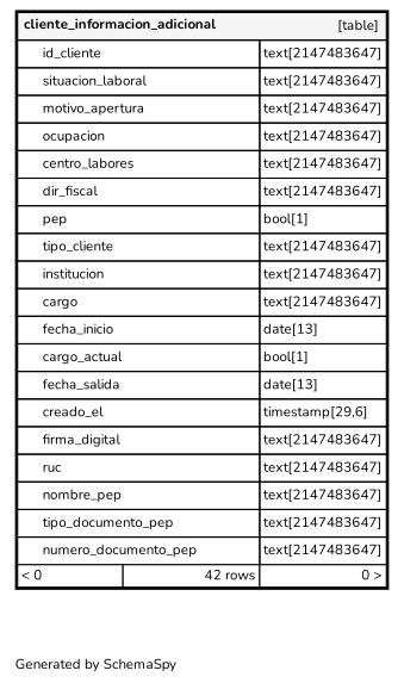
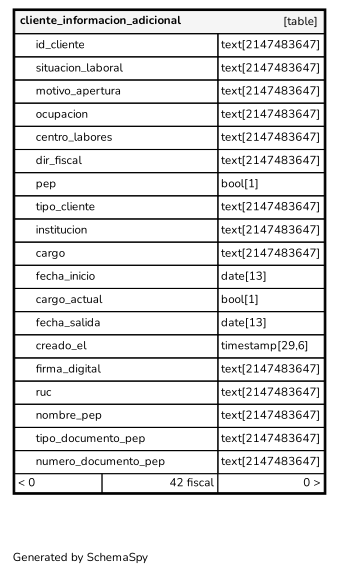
  digraph {
    bgcolor="#ffffff"
    fontname=Nunito
    fontsize=11
    label="\nGenerated by SchemaSpy"
    labeljust=l
    nodesep=0.18
    rankdir=RL
    ranksep=0.46
    ration=compress
-   n1 [fontname=Nunito fontsize=11 label=<     <TABLE BORDER="2" CELLBORDER="1" CELLSPACING="0" BGCOLOR="#ffffff">       <TR><TD COLSPAN="4"  BGCOLOR="#f5f5f5"><TABLE BORDER="0" CELLSPACING="0"><TR><TD ALIGN="LEFT" FIXEDSIZE="TRUE" WIDTH="172" HEIGHT="16"><B>cliente_informacion_adicional</B></TD><TD ALIGN="RIGHT">[table]</TD></TR></TABLE></TD></TR>       <TR><TD PORT="id_cliente" COLSPAN="2" ALIGN="LEFT"><TABLE BORDER="0" CELLSPACING="0" ALIGN="LEFT"><TR ALIGN="LEFT"><TD ALIGN="LEFT" FIXEDSIZE="TRUE" WIDTH="15" HEIGHT="16"></TD><TD ALIGN="LEFT" FIXEDSIZE="TRUE" WIDTH="172" HEIGHT="16">id_cliente</TD></TR></TABLE></TD><TD PORT="id_cliente.type" ALIGN="LEFT">text[2147483647]</TD></TR>       <TR><TD PORT="situacion_laboral" COLSPAN="2" ALIGN="LEFT"><TABLE BORDER="0" CELLSPACING="0" ALIGN="LEFT"><TR ALIGN="LEFT"><TD ALIGN="LEFT" FIXEDSIZE="TRUE" WIDTH="15" HEIGHT="16"></TD><TD ALIGN="LEFT" FIXEDSIZE="TRUE" WIDTH="172" HEIGHT="16">situacion_laboral</TD></TR></TABLE></TD><TD PORT="situacion_laboral.type" ALIGN="LEFT">text[2147483647]</TD></TR>       <TR><TD PORT="motivo_apertura" COLSPAN="2" ALIGN="LEFT"><TABLE BORDER="0" CELLSPACING="0" ALIGN="LEFT"><TR ALIGN="LEFT"><TD ALIGN="LEFT" FIXEDSIZE="TRUE" WIDTH="15" HEIGHT="16"></TD><TD ALIGN="LEFT" FIXEDSIZE="TRUE" WIDTH="172" HEIGHT="16">motivo_apertura</TD></TR></TABLE></TD><TD PORT="motivo_apertura.type" ALIGN="LEFT">text[2147483647]</TD></TR>       <TR><TD PORT="ocupacion" COLSPAN="2" ALIGN="LEFT"><TABLE BORDER="0" CELLSPACING="0" ALIGN="LEFT"><TR ALIGN="LEFT"><TD ALIGN="LEFT" FIXEDSIZE="TRUE" WIDTH="15" HEIGHT="16"></TD><TD ALIGN="LEFT" FIXEDSIZE="TRUE" WIDTH="172" HEIGHT="16">ocupacion</TD></TR></TABLE></TD><TD PORT="ocupacion.type" ALIGN="LEFT">text[2147483647]</TD></TR>       <TR><TD PORT="centro_labores" COLSPAN="2" ALIGN="LEFT"><TABLE BORDER="0" CELLSPACING="0" ALIGN="LEFT"><TR ALIGN="LEFT"><TD ALIGN="LEFT" FIXEDSIZE="TRUE" WIDTH="15" HEIGHT="16"></TD><TD ALIGN="LEFT" FIXEDSIZE="TRUE" WIDTH="172" HEIGHT="16">centro_labores</TD></TR></TABLE></TD><TD PORT="centro_labores.type" ALIGN="LEFT">text[2147483647]</TD></TR>       <TR><TD PORT="dir_fiscal" COLSPAN="2" ALIGN="LEFT"><TABLE BORDER="0" CELLSPACING="0" ALIGN="LEFT"><TR ALIGN="LEFT"><TD ALIGN="LEFT" FIXEDSIZE="TRUE" WIDTH="15" HEIGHT="16"></TD><TD ALIGN="LEFT" FIXEDSIZE="TRUE" WIDTH="172" HEIGHT="16">dir_fiscal</TD></TR></TABLE></TD><TD PORT="dir_fiscal.type" ALIGN="LEFT">text[2147483647]</TD></TR>       <TR><TD PORT="pep" COLSPAN="2" ALIGN="LEFT"><TABLE BORDER="0" CELLSPACING="0" ALIGN="LEFT"><TR ALIGN="LEFT"><TD ALIGN="LEFT" FIXEDSIZE="TRUE" WIDTH="15" HEIGHT="16"></TD><TD ALIGN="LEFT" FIXEDSIZE="TRUE" WIDTH="172" HEIGHT="16">pep</TD></TR></TABLE></TD><TD PORT="pep.type" ALIGN="LEFT">bool[1]</TD></TR>       <TR><TD PORT="tipo_cliente" COLSPAN="2" ALIGN="LEFT"><TABLE BORDER="0" CELLSPACING="0" ALIGN="LEFT"><TR ALIGN="LEFT"><TD ALIGN="LEFT" FIXEDSIZE="TRUE" WIDTH="15" HEIGHT="16"></TD><TD ALIGN="LEFT" FIXEDSIZE="TRUE" WIDTH="172" HEIGHT="16">tipo_cliente</TD></TR></TABLE></TD><TD PORT="tipo_cliente.type" ALIGN="LEFT">text[2147483647]</TD></TR>       <TR><TD PORT="institucion" COLSPAN="2" ALIGN="LEFT"><TABLE BORDER="0" CELLSPACING="0" ALIGN="LEFT"><TR ALIGN="LEFT"><TD ALIGN="LEFT" FIXEDSIZE="TRUE" WIDTH="15" HEIGHT="16"></TD><TD ALIGN="LEFT" FIXEDSIZE="TRUE" WIDTH="172" HEIGHT="16">institucion</TD></TR></TABLE></TD><TD PORT="institucion.type" ALIGN="LEFT">text[2147483647]</TD></TR>       <TR><TD PORT="cargo" COLSPAN="2" ALIGN="LEFT"><TABLE BORDER="0" CELLSPACING="0" ALIGN="LEFT"><TR ALIGN="LEFT"><TD ALIGN="LEFT" FIXEDSIZE="TRUE" WIDTH="15" HEIGHT="16"></TD><TD ALIGN="LEFT" FIXEDSIZE="TRUE" WIDTH="172" HEIGHT="16">cargo</TD></TR></TABLE></TD><TD PORT="cargo.type" ALIGN="LEFT">text[2147483647]</TD></TR>       <TR><TD PORT="fecha_inicio" COLSPAN="2" ALIGN="LEFT"><TABLE BORDER="0" CELLSPACING="0" ALIGN="LEFT"><TR ALIGN="LEFT"><TD ALIGN="LEFT" FIXEDSIZE="TRUE" WIDTH="15" HEIGHT="16"></TD><TD ALIGN="LEFT" FIXEDSIZE="TRUE" WIDTH="172" HEIGHT="16">fecha_inicio</TD></TR></TABLE></TD><TD PORT="fecha_inicio.type" ALIGN="LEFT">date[13]</TD></TR>       <TR><TD PORT="cargo_actual" COLSPAN="2" ALIGN="LEFT"><TABLE BORDER="0" CELLSPACING="0" ALIGN="LEFT"><TR ALIGN="LEFT"><TD ALIGN="LEFT" FIXEDSIZE="TRUE" WIDTH="15" HEIGHT="16"></TD><TD ALIGN="LEFT" FIXEDSIZE="TRUE" WIDTH="172" HEIGHT="16">cargo_actual</TD></TR></TABLE></TD><TD PORT="cargo_actual.type" ALIGN="LEFT">bool[1]</TD></TR>       <TR><TD PORT="fecha_salida" COLSPAN="2" ALIGN="LEFT"><TABLE BORDER="0" CELLSPACING="0" ALIGN="LEFT"><TR ALIGN="LEFT"><TD ALIGN="LEFT" FIXEDSIZE="TRUE" WIDTH="15" HEIGHT="16"></TD><TD ALIGN="LEFT" FIXEDSIZE="TRUE" WIDTH="172" HEIGHT="16">fecha_salida</TD></TR></TABLE></TD><TD PORT="fecha_salida.type" ALIGN="LEFT">date[13]</TD></TR>       <TR><TD PORT="creado_el" COLSPAN="2" ALIGN="LEFT"><TABLE BORDER="0" CELLSPACING="0" ALIGN="LEFT"><TR ALIGN="LEFT"><TD ALIGN="LEFT" FIXEDSIZE="TRUE" WIDTH="15" HEIGHT="16"></TD><TD ALIGN="LEFT" FIXEDSIZE="TRUE" WIDTH="172" HEIGHT="16">creado_el</TD></TR></TABLE></TD><TD PORT="creado_el.type" ALIGN="LEFT">timestamp[29,6]</TD></TR>       <TR><TD PORT="firma_digital" COLSPAN="2" ALIGN="LEFT"><TABLE BORDER="0" CELLSPACING="0" ALIGN="LEFT"><TR ALIGN="LEFT"><TD ALIGN="LEFT" FIXEDSIZE="TRUE" WIDTH="15" HEIGHT="16"></TD><TD ALIGN="LEFT" FIXEDSIZE="TRUE" WIDTH="172" HEIGHT="16">firma_digital</TD></TR></TABLE></TD><TD PORT="firma_digital.type" ALIGN="LEFT">text[2147483647]</TD></TR>       <TR><TD PORT="ruc" COLSPAN="2" ALIGN="LEFT"><TABLE BORDER="0" CELLSPACING="0" ALIGN="LEFT"><TR ALIGN="LEFT"><TD ALIGN="LEFT" FIXEDSIZE="TRUE" WIDTH="15" HEIGHT="16"></TD><TD ALIGN="LEFT" FIXEDSIZE="TRUE" WIDTH="172" HEIGHT="16">ruc</TD></TR></TABLE></TD><TD PORT="ruc.type" ALIGN="LEFT">text[2147483647]</TD></TR>       <TR><TD PORT="nombre_pep" COLSPAN="2" ALIGN="LEFT"><TABLE BORDER="0" CELLSPACING="0" ALIGN="LEFT"><TR ALIGN="LEFT"><TD ALIGN="LEFT" FIXEDSIZE="TRUE" WIDTH="15" HEIGHT="16"></TD><TD ALIGN="LEFT" FIXEDSIZE="TRUE" WIDTH="172" HEIGHT="16">nombre_pep</TD></TR></TABLE></TD><TD PORT="nombre_pep.type" ALIGN="LEFT">text[2147483647]</TD></TR>       <TR><TD PORT="tipo_documento_pep" COLSPAN="2" ALIGN="LEFT"><TABLE BORDER="0" CELLSPACING="0" ALIGN="LEFT"><TR ALIGN="LEFT"><TD ALIGN="LEFT" FIXEDSIZE="TRUE" WIDTH="15" HEIGHT="16"></TD><TD ALIGN="LEFT" FIXEDSIZE="TRUE" WIDTH="172" HEIGHT="16">tipo_documento_pep</TD></TR></TABLE></TD><TD PORT="tipo_documento_pep.type" ALIGN="LEFT">text[2147483647]</TD></TR>       <TR><TD PORT="numero_documento_pep" COLSPAN="2" ALIGN="LEFT"><TABLE BORDER="0" CELLSPACING="0" ALIGN="LEFT"><TR ALIGN="LEFT"><TD ALIGN="LEFT" FIXEDSIZE="TRUE" WIDTH="15" HEIGHT="16"></TD><TD ALIGN="LEFT" FIXEDSIZE="TRUE" WIDTH="172" HEIGHT="16">numero_documento_pep</TD></TR></TABLE></TD><TD PORT="numero_documento_pep.type" ALIGN="LEFT">text[2147483647]</TD></TR>       <TR><TD ALIGN="LEFT" BGCOLOR="#ffffff">&lt; 0</TD><TD ALIGN="RIGHT" BGCOLOR="#ffffff">42 rows</TD><TD ALIGN="RIGHT" BGCOLOR="#ffffff">0 &gt;</TD></TR>     </TABLE>> shape=plaintext]
+   n1 [fontname=Nunito fontsize=11 label=<     <TABLE BORDER="2" CELLBORDER="1" CELLSPACING="0" BGCOLOR="#ffffff">       <TR><TD COLSPAN="4"  BGCOLOR="#f5f5f5"><TABLE BORDER="0" CELLSPACING="0"><TR><TD ALIGN="LEFT" FIXEDSIZE="TRUE" WIDTH="172" HEIGHT="16"><B>cliente_informacion_adicional</B></TD><TD ALIGN="RIGHT">[table]</TD></TR></TABLE></TD></TR>       <TR><TD PORT="id_cliente" COLSPAN="2" ALIGN="LEFT"><TABLE BORDER="0" CELLSPACING="0" ALIGN="LEFT"><TR ALIGN="LEFT"><TD ALIGN="LEFT" FIXEDSIZE="TRUE" WIDTH="15" HEIGHT="16"></TD><TD ALIGN="LEFT" FIXEDSIZE="TRUE" WIDTH="172" HEIGHT="16">id_cliente</TD></TR></TABLE></TD><TD PORT="id_cliente.type" ALIGN="LEFT">text[2147483647]</TD></TR>       <TR><TD PORT="situacion_laboral" COLSPAN="2" ALIGN="LEFT"><TABLE BORDER="0" CELLSPACING="0" ALIGN="LEFT"><TR ALIGN="LEFT"><TD ALIGN="LEFT" FIXEDSIZE="TRUE" WIDTH="15" HEIGHT="16"></TD><TD ALIGN="LEFT" FIXEDSIZE="TRUE" WIDTH="172" HEIGHT="16">situacion_laboral</TD></TR></TABLE></TD><TD PORT="situacion_laboral.type" ALIGN="LEFT">text[2147483647]</TD></TR>       <TR><TD PORT="motivo_apertura" COLSPAN="2" ALIGN="LEFT"><TABLE BORDER="0" CELLSPACING="0" ALIGN="LEFT"><TR ALIGN="LEFT"><TD ALIGN="LEFT" FIXEDSIZE="TRUE" WIDTH="15" HEIGHT="16"></TD><TD ALIGN="LEFT" FIXEDSIZE="TRUE" WIDTH="172" HEIGHT="16">motivo_apertura</TD></TR></TABLE></TD><TD PORT="motivo_apertura.type" ALIGN="LEFT">text[2147483647]</TD></TR>       <TR><TD PORT="ocupacion" COLSPAN="2" ALIGN="LEFT"><TABLE BORDER="0" CELLSPACING="0" ALIGN="LEFT"><TR ALIGN="LEFT"><TD ALIGN="LEFT" FIXEDSIZE="TRUE" WIDTH="15" HEIGHT="16"></TD><TD ALIGN="LEFT" FIXEDSIZE="TRUE" WIDTH="172" HEIGHT="16">ocupacion</TD></TR></TABLE></TD><TD PORT="ocupacion.type" ALIGN="LEFT">text[2147483647]</TD></TR>       <TR><TD PORT="centro_labores" COLSPAN="2" ALIGN="LEFT"><TABLE BORDER="0" CELLSPACING="0" ALIGN="LEFT"><TR ALIGN="LEFT"><TD ALIGN="LEFT" FIXEDSIZE="TRUE" WIDTH="15" HEIGHT="16"></TD><TD ALIGN="LEFT" FIXEDSIZE="TRUE" WIDTH="172" HEIGHT="16">centro_labores</TD></TR></TABLE></TD><TD PORT="centro_labores.type" ALIGN="LEFT">text[2147483647]</TD></TR>       <TR><TD PORT="dir_fiscal" COLSPAN="2" ALIGN="LEFT"><TABLE BORDER="0" CELLSPACING="0" ALIGN="LEFT"><TR ALIGN="LEFT"><TD ALIGN="LEFT" FIXEDSIZE="TRUE" WIDTH="15" HEIGHT="16"></TD><TD ALIGN="LEFT" FIXEDSIZE="TRUE" WIDTH="172" HEIGHT="16">dir_fiscal</TD></TR></TABLE></TD><TD PORT="dir_fiscal.type" ALIGN="LEFT">text[2147483647]</TD></TR>       <TR><TD PORT="pep" COLSPAN="2" ALIGN="LEFT"><TABLE BORDER="0" CELLSPACING="0" ALIGN="LEFT"><TR ALIGN="LEFT"><TD ALIGN="LEFT" FIXEDSIZE="TRUE" WIDTH="15" HEIGHT="16"></TD><TD ALIGN="LEFT" FIXEDSIZE="TRUE" WIDTH="172" HEIGHT="16">pep</TD></TR></TABLE></TD><TD PORT="pep.type" ALIGN="LEFT">bool[1]</TD></TR>       <TR><TD PORT="tipo_cliente" COLSPAN="2" ALIGN="LEFT"><TABLE BORDER="0" CELLSPACING="0" ALIGN="LEFT"><TR ALIGN="LEFT"><TD ALIGN="LEFT" FIXEDSIZE="TRUE" WIDTH="15" HEIGHT="16"></TD><TD ALIGN="LEFT" FIXEDSIZE="TRUE" WIDTH="172" HEIGHT="16">tipo_cliente</TD></TR></TABLE></TD><TD PORT="tipo_cliente.type" ALIGN="LEFT">text[2147483647]</TD></TR>       <TR><TD PORT="institucion" COLSPAN="2" ALIGN="LEFT"><TABLE BORDER="0" CELLSPACING="0" ALIGN="LEFT"><TR ALIGN="LEFT"><TD ALIGN="LEFT" FIXEDSIZE="TRUE" WIDTH="15" HEIGHT="16"></TD><TD ALIGN="LEFT" FIXEDSIZE="TRUE" WIDTH="172" HEIGHT="16">institucion</TD></TR></TABLE></TD><TD PORT="institucion.type" ALIGN="LEFT">text[2147483647]</TD></TR>       <TR><TD PORT="cargo" COLSPAN="2" ALIGN="LEFT"><TABLE BORDER="0" CELLSPACING="0" ALIGN="LEFT"><TR ALIGN="LEFT"><TD ALIGN="LEFT" FIXEDSIZE="TRUE" WIDTH="15" HEIGHT="16"></TD><TD ALIGN="LEFT" FIXEDSIZE="TRUE" WIDTH="172" HEIGHT="16">cargo</TD></TR></TABLE></TD><TD PORT="cargo.type" ALIGN="LEFT">text[2147483647]</TD></TR>       <TR><TD PORT="fecha_inicio" COLSPAN="2" ALIGN="LEFT"><TABLE BORDER="0" CELLSPACING="0" ALIGN="LEFT"><TR ALIGN="LEFT"><TD ALIGN="LEFT" FIXEDSIZE="TRUE" WIDTH="15" HEIGHT="16"></TD><TD ALIGN="LEFT" FIXEDSIZE="TRUE" WIDTH="172" HEIGHT="16">fecha_inicio</TD></TR></TABLE></TD><TD PORT="fecha_inicio.type" ALIGN="LEFT">date[13]</TD></TR>       <TR><TD PORT="cargo_actual" COLSPAN="2" ALIGN="LEFT"><TABLE BORDER="0" CELLSPACING="0" ALIGN="LEFT"><TR ALIGN="LEFT"><TD ALIGN="LEFT" FIXEDSIZE="TRUE" WIDTH="15" HEIGHT="16"></TD><TD ALIGN="LEFT" FIXEDSIZE="TRUE" WIDTH="172" HEIGHT="16">cargo_actual</TD></TR></TABLE></TD><TD PORT="cargo_actual.type" ALIGN="LEFT">bool[1]</TD></TR>       <TR><TD PORT="fecha_salida" COLSPAN="2" ALIGN="LEFT"><TABLE BORDER="0" CELLSPACING="0" ALIGN="LEFT"><TR ALIGN="LEFT"><TD ALIGN="LEFT" FIXEDSIZE="TRUE" WIDTH="15" HEIGHT="16"></TD><TD ALIGN="LEFT" FIXEDSIZE="TRUE" WIDTH="172" HEIGHT="16">fecha_salida</TD></TR></TABLE></TD><TD PORT="fecha_salida.type" ALIGN="LEFT">date[13]</TD></TR>       <TR><TD PORT="creado_el" COLSPAN="2" ALIGN="LEFT"><TABLE BORDER="0" CELLSPACING="0" ALIGN="LEFT"><TR ALIGN="LEFT"><TD ALIGN="LEFT" FIXEDSIZE="TRUE" WIDTH="15" HEIGHT="16"></TD><TD ALIGN="LEFT" FIXEDSIZE="TRUE" WIDTH="172" HEIGHT="16">creado_el</TD></TR></TABLE></TD><TD PORT="creado_el.type" ALIGN="LEFT">timestamp[29,6]</TD></TR>       <TR><TD PORT="firma_digital" COLSPAN="2" ALIGN="LEFT"><TABLE BORDER="0" CELLSPACING="0" ALIGN="LEFT"><TR ALIGN="LEFT"><TD ALIGN="LEFT" FIXEDSIZE="TRUE" WIDTH="15" HEIGHT="16"></TD><TD ALIGN="LEFT" FIXEDSIZE="TRUE" WIDTH="172" HEIGHT="16">firma_digital</TD></TR></TABLE></TD><TD PORT="firma_digital.type" ALIGN="LEFT">text[2147483647]</TD></TR>       <TR><TD PORT="ruc" COLSPAN="2" ALIGN="LEFT"><TABLE BORDER="0" CELLSPACING="0" ALIGN="LEFT"><TR ALIGN="LEFT"><TD ALIGN="LEFT" FIXEDSIZE="TRUE" WIDTH="15" HEIGHT="16"></TD><TD ALIGN="LEFT" FIXEDSIZE="TRUE" WIDTH="172" HEIGHT="16">ruc</TD></TR></TABLE></TD><TD PORT="ruc.type" ALIGN="LEFT">text[2147483647]</TD></TR>       <TR><TD PORT="nombre_pep" COLSPAN="2" ALIGN="LEFT"><TABLE BORDER="0" CELLSPACING="0" ALIGN="LEFT"><TR ALIGN="LEFT"><TD ALIGN="LEFT" FIXEDSIZE="TRUE" WIDTH="15" HEIGHT="16"></TD><TD ALIGN="LEFT" FIXEDSIZE="TRUE" WIDTH="172" HEIGHT="16">nombre_pep</TD></TR></TABLE></TD><TD PORT="nombre_pep.type" ALIGN="LEFT">text[2147483647]</TD></TR>       <TR><TD PORT="tipo_documento_pep" COLSPAN="2" ALIGN="LEFT"><TABLE BORDER="0" CELLSPACING="0" ALIGN="LEFT"><TR ALIGN="LEFT"><TD ALIGN="LEFT" FIXEDSIZE="TRUE" WIDTH="15" HEIGHT="16"></TD><TD ALIGN="LEFT" FIXEDSIZE="TRUE" WIDTH="172" HEIGHT="16">tipo_documento_pep</TD></TR></TABLE></TD><TD PORT="tipo_documento_pep.type" ALIGN="LEFT">text[2147483647]</TD></TR>       <TR><TD PORT="numero_documento_pep" COLSPAN="2" ALIGN="LEFT"><TABLE BORDER="0" CELLSPACING="0" ALIGN="LEFT"><TR ALIGN="LEFT"><TD ALIGN="LEFT" FIXEDSIZE="TRUE" WIDTH="15" HEIGHT="16"></TD><TD ALIGN="LEFT" FIXEDSIZE="TRUE" WIDTH="172" HEIGHT="16">numero_documento_pep</TD></TR></TABLE></TD><TD PORT="numero_documento_pep.type" ALIGN="LEFT">text[2147483647]</TD></TR>       <TR><TD ALIGN="LEFT" BGCOLOR="#ffffff">&lt; 0</TD><TD ALIGN="RIGHT" BGCOLOR="#ffffff">42 fiscal</TD><TD ALIGN="RIGHT" BGCOLOR="#ffffff">0 &gt;</TD></TR>     </TABLE>> shape=plaintext]
  }
